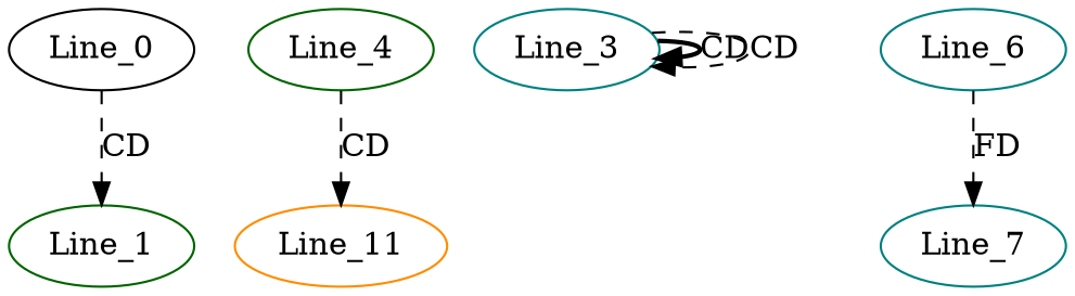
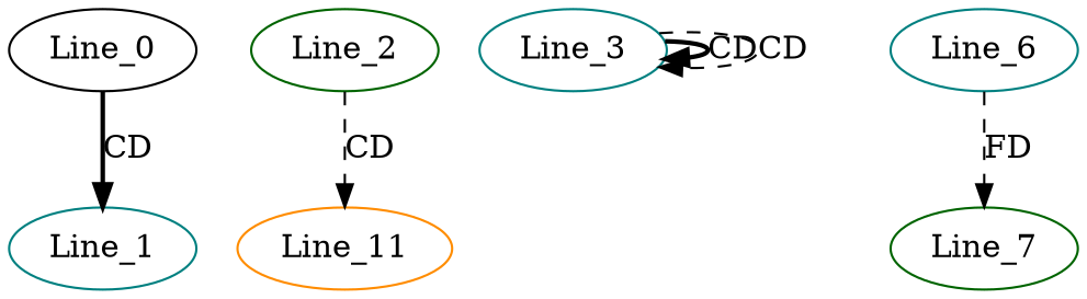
  digraph {
    node [color=teal]
    edge [style=dashed]
    Line_0 [color=black]
-   Line_1 [color=darkgreen]
-   Line_2 [color=darkgreen label=Line_4]
+   Line_1
+   Line_2 [color=darkgreen]
    n4 [color=darkorange label=Line_11]
    Line_3
-   Line_7
+   Line_7 [color=darkgreen]
    Line_6
-   Line_0 -> Line_1 [label=CD]
+   Line_0 -> Line_1 [label=CD style=bold]
    Line_2 -> n4 [label=CD]
    Line_3 -> Line_3 [label=CD style=bold]
    Line_3 -> Line_3 [label=CD]
    Line_6 -> Line_7 [label=FD]
  }
